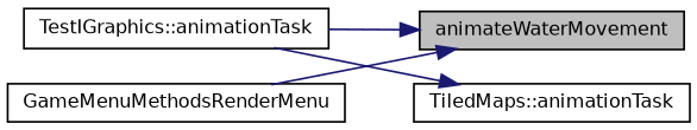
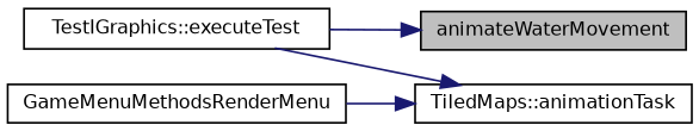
  digraph {
    rankdir=RL
    node [color=black fillcolor=white fontname=Helvetica fontsize=10 shape=record style=filled]
    edge [color=midnightblue dir=back fontname=Helvetica fontsize=10 labelfontname=Helvetica labelfontsize=10 style=solid]
    n1 [fillcolor=grey75 fontcolor=black height=0.2 label=animateWaterMovement width=0.4]
-   n2 [height=0.2 label="TestIGraphics::animationTask" width=0.4]
+   n2 [height=0.2 label="TestIGraphics::executeTest" width=0.4]
    n3 [height=0.2 label="TiledMaps::animationTask" width=0.4]
    n4 [height=0.2 label=GameMenuMethodsRenderMenu width=0.4]
    n1 -> n2
    n3 -> n2
-   n1 -> n4
+   n3 -> n4
  }
